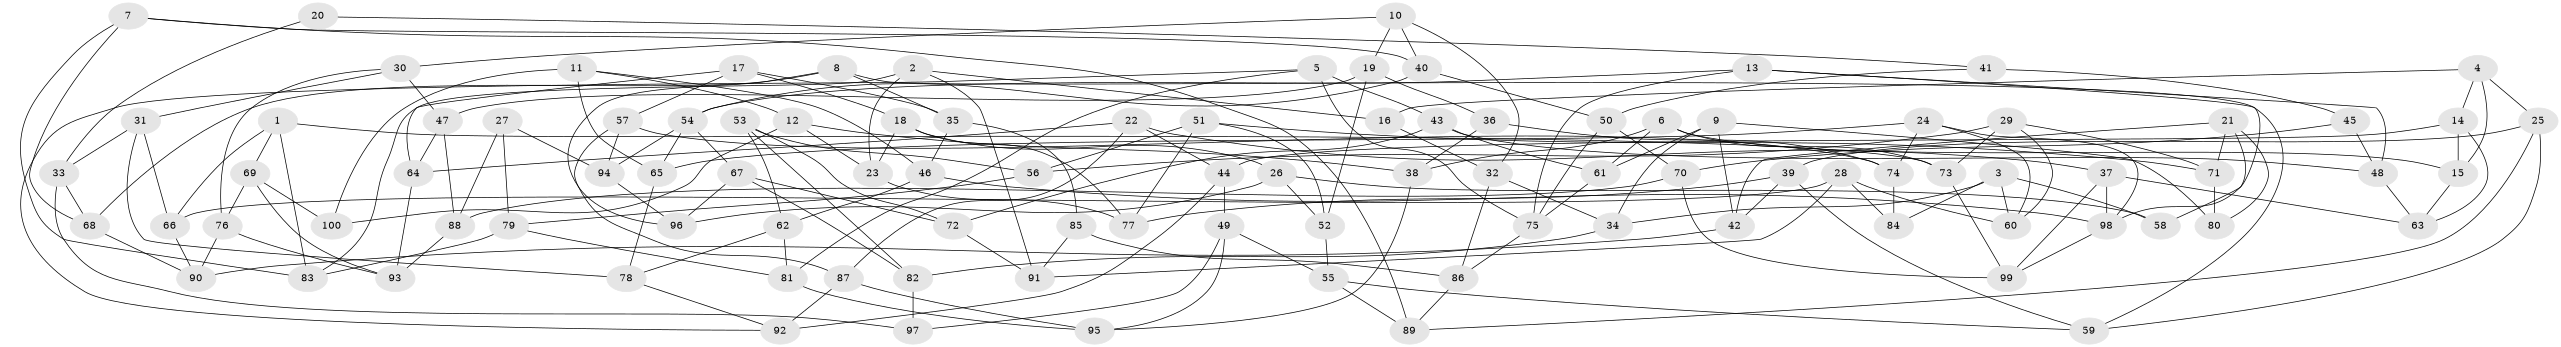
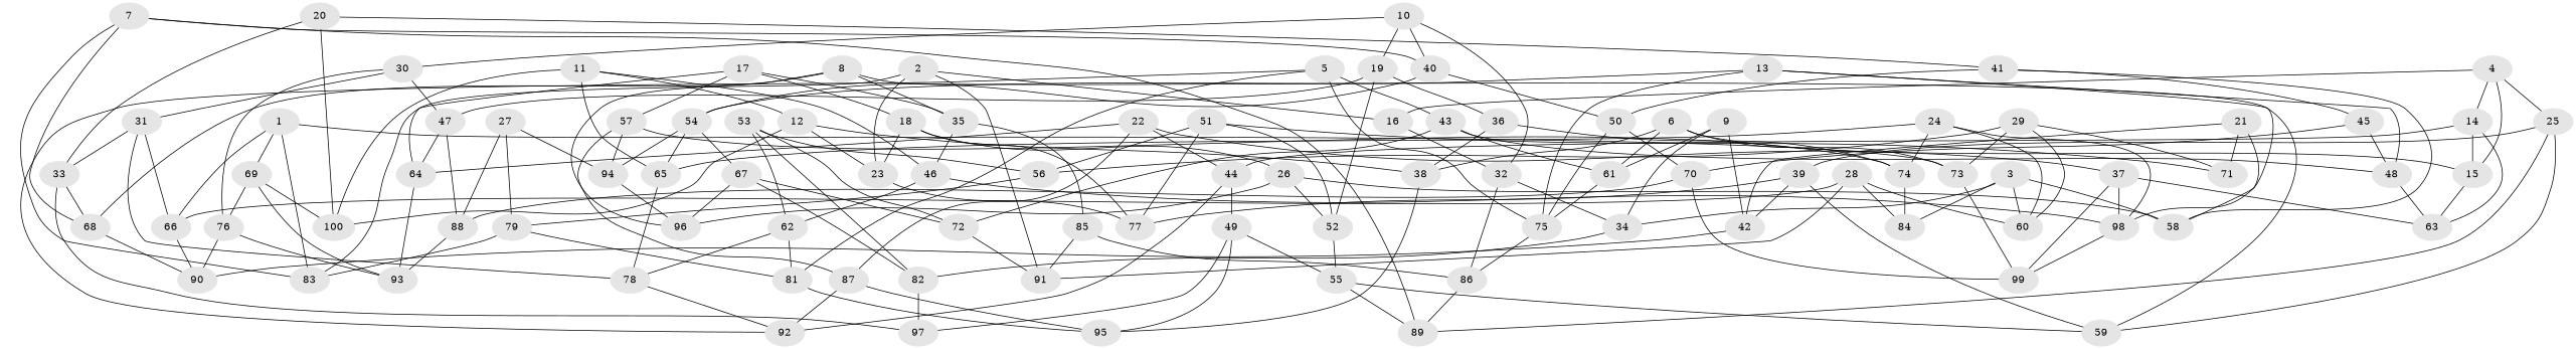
  graph {
    node [color=gray90 style=filled]
    1
    66
    69
    73
    83
    90
    100
    76
    93
    99
    2
    16
    23
    91
    32
    77
    3
    34
    58
    60
    84
    82
    4
    14
    15
    25
    44
    63
    89
    59
    39
    5
    43
    75
    81
    92
    61
    48
    72
    86
    95
    6
    38
    7
    40
    68
    54
    50
    8
    35
    96
    46
    85
    9
    42
-   80
    10
    19
    30
    36
    47
    52
    31
    11
    12
    65
    98
    62
    78
    13
    94
    67
    49
    20
    33
    41
    17
    18
    57
    64
    26
    87
    74
    88
    55
    97
    45
    21
    71
    22
    37
    24
    27
    79
    28
    29
    56
    70
    51
    53
    1 -- 66
    1 -- 69
    1 -- 73
    1 -- 83
    66 -- 90
    69 -- 100
    69 -- 76
    69 -- 93
    73 -- 99
    76 -- 90
    76 -- 93
    2 -- 83
    2 -- 16
    2 -- 23
    2 -- 91
    16 -- 32
    23 -- 77
    32 -- 34
    32 -- 86
    3 -- 34
    3 -- 58
    3 -- 60
    3 -- 84
    34 -- 82
    82 -- 97
    4 -- 16
    4 -- 14
    4 -- 15
    4 -- 25
    14 -- 15
    14 -- 44
    14 -- 63
    15 -- 63
    25 -- 89
    25 -- 59
    25 -- 39
    44 -- 92
    44 -- 49
    39 -- 77
    39 -- 59
    39 -- 42
    5 -- 43
    5 -- 75
    5 -- 81
    5 -- 92
    43 -- 61
    43 -- 48
    43 -- 72
    75 -- 86
    81 -- 95
    61 -- 75
    48 -- 63
    72 -- 91
    86 -- 89
    6 -- 73
    6 -- 15
    6 -- 61
    6 -- 38
    38 -- 95
    7 -- 83
    7 -- 89
    7 -- 40
    7 -- 68
    40 -- 54
    40 -- 50
    68 -- 90
    54 -- 65
    54 -- 94
    54 -- 67
    50 -- 75
    50 -- 70
    8 -- 59
    8 -- 68
    8 -- 35
    8 -- 96
    35 -- 46
    35 -- 85
    46 -- 98
    46 -- 62
    85 -- 91
    85 -- 86
    9 -- 34
    9 -- 61
    9 -- 42
-   9 -- 80
    42 -- 90
    10 -- 32
    10 -- 40
    10 -- 19
    10 -- 30
    19 -- 36
    19 -- 47
    19 -- 52
    30 -- 76
    30 -- 47
    30 -- 31
    36 -- 38
    36 -- 74
    47 -- 64
    47 -- 88
    52 -- 55
    31 -- 66
    31 -- 78
    31 -- 33
    11 -- 100
    11 -- 46
    11 -- 12
    11 -- 65
    12 -- 100
    12 -- 23
    12 -- 38
    65 -- 78
    98 -- 99
    62 -- 81
    62 -- 78
    78 -- 92
    13 -- 75
    13 -- 48
    13 -- 54
    13 -- 98
    94 -- 96
    67 -- 82
    67 -- 72
    67 -- 96
    49 -- 95
    49 -- 55
    49 -- 97
+   20 -- 100
    20 -- 33
    20 -- 41
    33 -- 68
    33 -- 97
+   41 -- 58
    41 -- 50
    41 -- 45
    17 -- 35
    17 -- 18
    17 -- 57
    17 -- 64
    18 -- 23
    18 -- 77
    18 -- 26
    57 -- 94
    57 -- 87
    57 -- 74
    64 -- 93
    26 -- 58
    26 -- 96
    26 -- 52
    87 -- 92
    87 -- 95
    74 -- 84
    88 -- 93
    55 -- 89
    55 -- 59
    45 -- 48
    45 -- 70
    21 -- 58
    21 -- 42
-   21 -- 80
    21 -- 71
-   71 -- 80
    22 -- 44
    22 -- 64
    22 -- 87
    22 -- 37
    37 -- 99
    37 -- 63
    37 -- 98
    24 -- 60
    24 -- 65
    24 -- 98
    24 -- 74
    27 -- 94
    27 -- 88
    27 -- 79
    79 -- 83
    79 -- 81
    28 -- 66
    28 -- 91
    28 -- 60
    28 -- 84
    29 -- 73
    29 -- 60
    29 -- 71
    29 -- 56
    56 -- 79
    70 -- 99
    70 -- 88
    51 -- 77
    51 -- 52
    51 -- 71
    51 -- 56
    53 -- 82
    53 -- 72
    53 -- 62
    53 -- 56
  }
